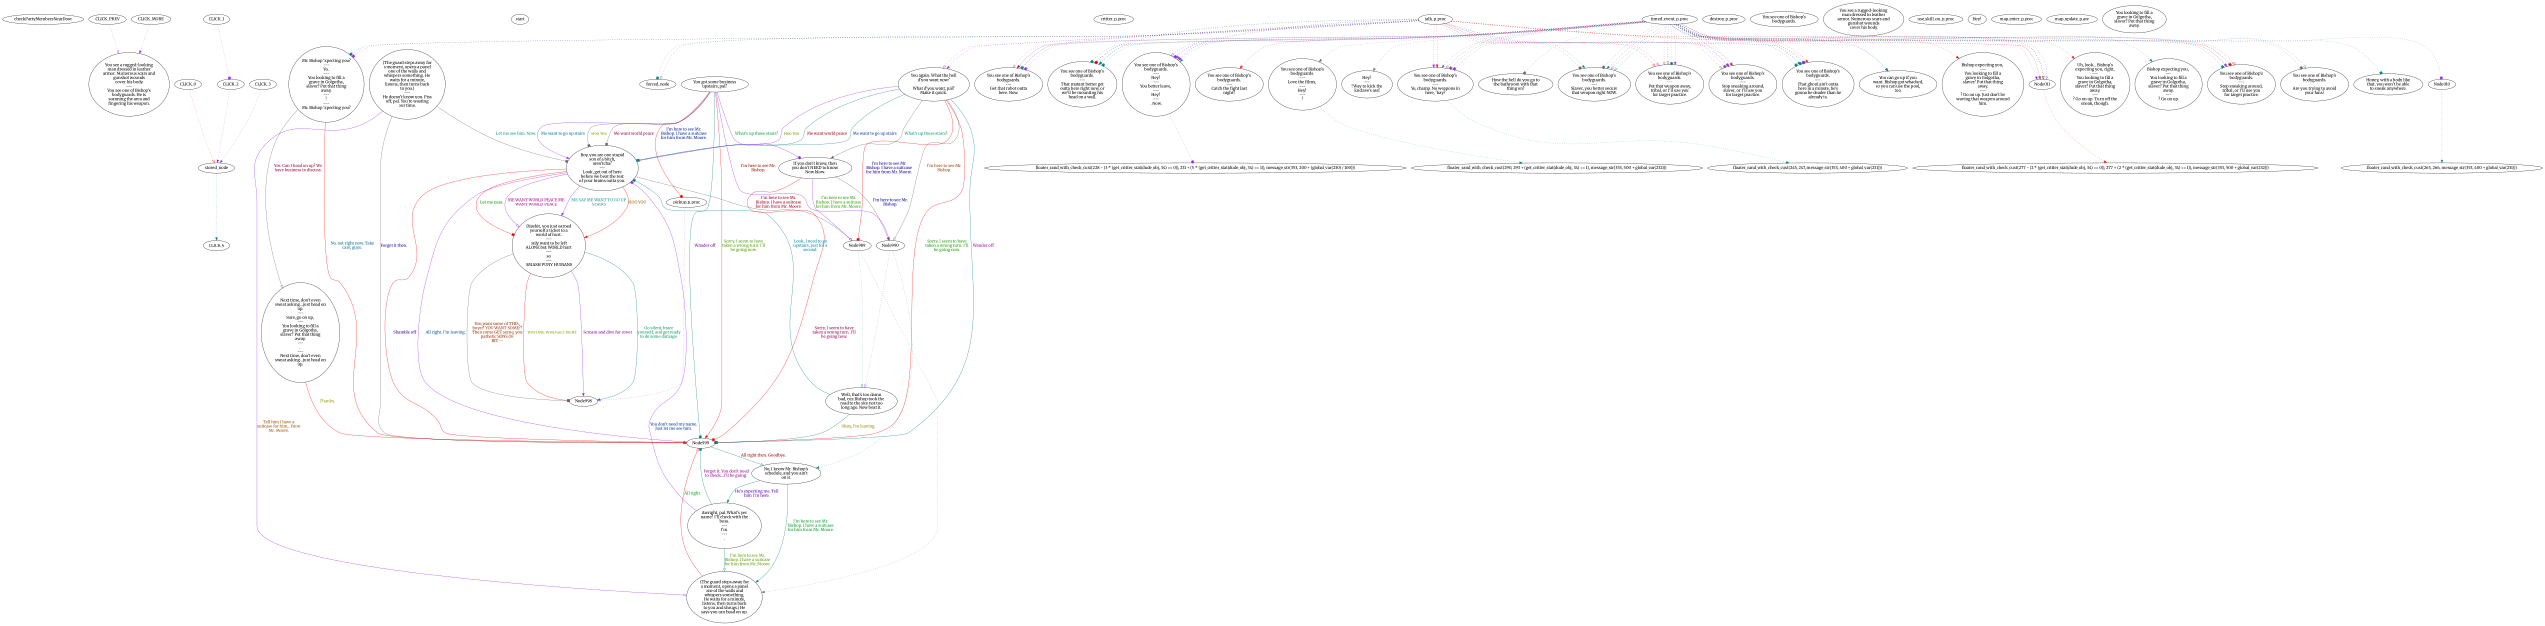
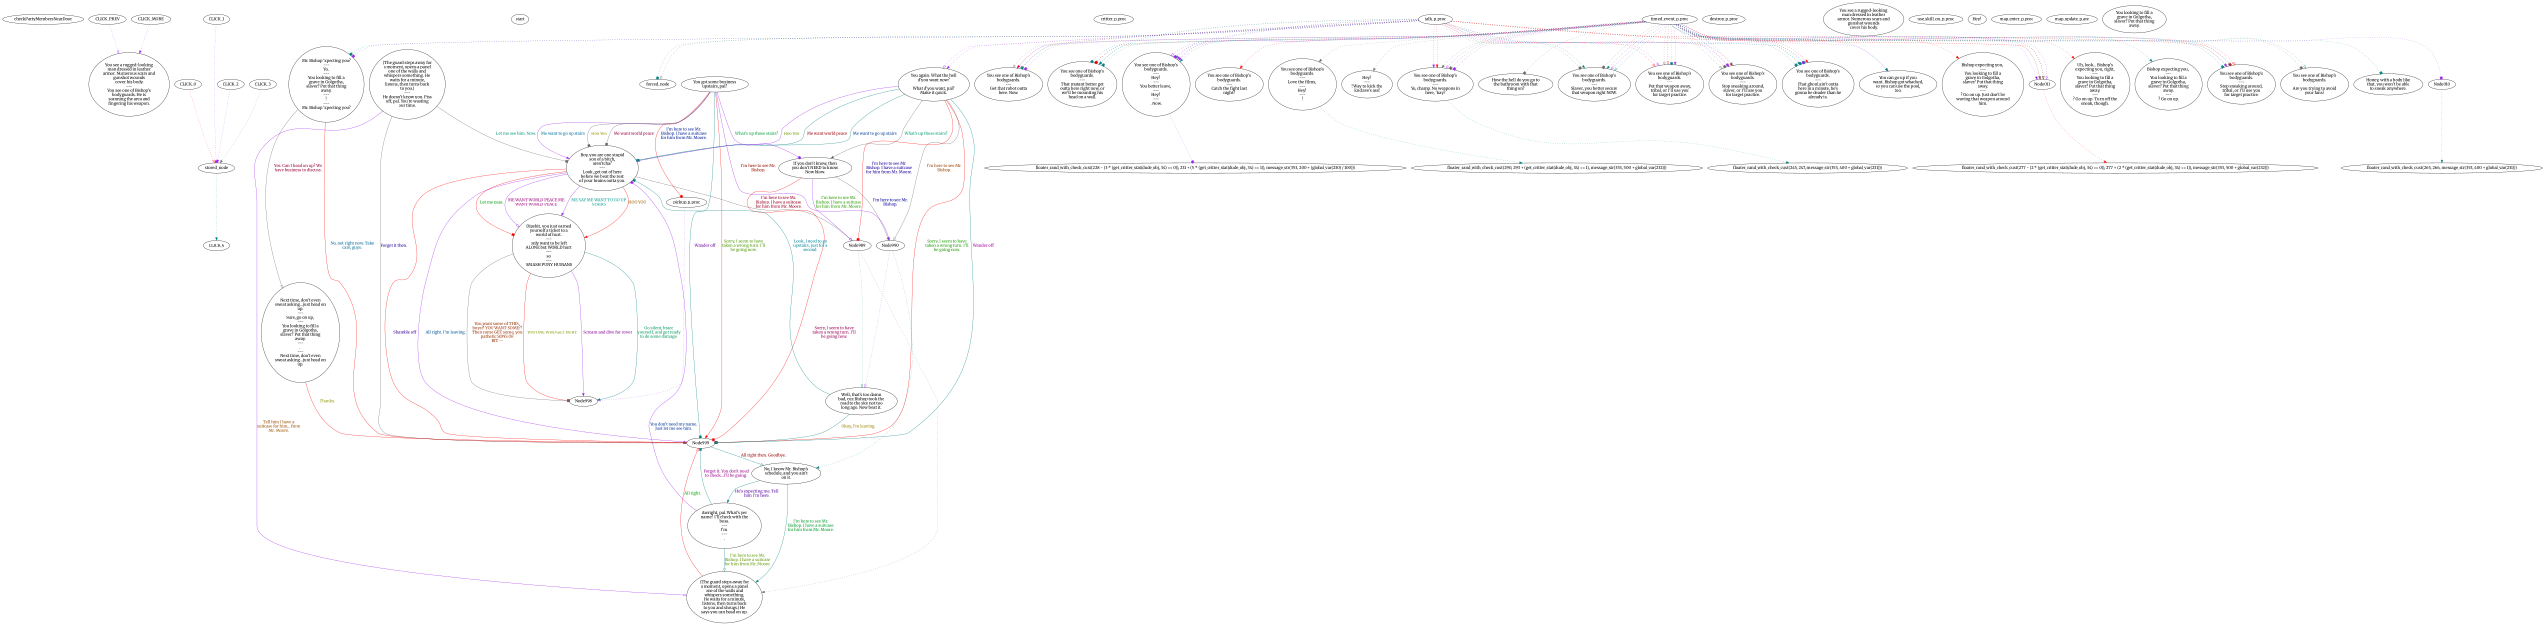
  digraph {
    fontname=Merriweather
    node [color="#000000" fillcolor="#FFFFFF" fontname=Merriweather style=filled]
    edge [arrowhead=normal color=teal fontname=Merriweather style=dotted]
    checkPartyMembersNearDoor
    n2 [label="You see a rugged-looking\nman dressed in leather\narmor. Numerous scars and\ngunshot wounds\n cover his body.\n---\nYou see one of Bishop's\nbodyguards. He is\nscanning the area and\nfingering his weapon."]
    CLICK_PREV
    stored_node [color="" fillcolor="" style=""]
    CLICK_0
    CLICK_4
    CLICK_1
    CLICK_2
    CLICK_3
    CLICK_MORE
    start
    critter_p_proc
    pickup_p_proc
    Node998
    forced_node [color="" fillcolor="" style=""]
    talk_p_proc
    n17 [label="You see one of Bishop's\nbodyguards.\n---\nHey! \n---\nYou better leave, \n---\nHey! \n---\n. Now."]
    n18 [label="You see one of Bishop's\nbodyguards.\n---\nYo, champ. No weapons in\nhere, 'kay?"]
    Node011
    n20 [label="You see one of Bishop's\nbodyguards.\n---\nSlaver, you better secure\nthat weapon right NOW."]
    n21 [label="You see one of Bishop's\nbodyguards.\n---\nPut that weapon away,\ntribal, or I'll use you\nfor target practice."]
    n22 [label="You see one of Bishop's\nbodyguards.\n---\nStop sneaking around,\nslaver, or I'll use you\nfor target practice."]
    n23 [label="You see one of Bishop's\nbodyguards.\n---\nStop sneaking around,\ntribal, or I'll use you\nfor target practice."]
    n24 [label="You see one of Bishop's\nbodyguards.\n---\nGet that robot outta\nhere. Now."]
    n25 [label="You see one of Bishop's\nbodyguards.\n---\nThat mutant better get\noutta here right now, or\nwe'll be mounting his\nhead on a wall."]
    n26 [label="You see one of Bishop's\nbodyguards.\n---\nThat ghoul ain't outta\nhere in a minute, he's\ngonna be deader than he\nalready is."]
    n27 [label="You can go up if you\nwant. Bishop got whacked,\nso you can use the pool,\ntoo."]
    n28 [label="Mr. Bishop 'xpecting you?\n---\nYo, \n---\nYou looking to fill a\ngrave in Golgotha,\nslaver? Put that thing\naway.\n---\n! \n---\nMr. Bishop 'xpecting you?"]
    n29 [label="You again. What the hell\nd'you want now?\n---\nWhat d'you want, pal?\nMake it quick."]
    "floater_rand_with_check_cust(228 - (3 * (get_critter_stat(dude_obj, 34) == 0)), 231 + (5 * (get_critter_stat(dude_obj, 34) == 1)), message_str(353, 200 + (global_var(230) / 100)))" [color="" fillcolor="" style=""]
    "floater_rand_with_check_cust(245, 247, message_str(353, 400 + global_var(231)))" [color="" fillcolor="" style=""]
    "floater_rand_with_check_cust(277 - (2 * (get_critter_stat(dude_obj, 34) == 0)), 277 + (2 * (get_critter_stat(dude_obj, 34) == 1)), message_str(353, 500 + global_var(232)))" [color="" fillcolor="" style=""]
    Node999
    n34 [label="Next time, don't even\nsweat asking…just head on\nup.\n---\nSure, go on up, \n---\nYou looking to fill a\ngrave in Golgotha,\nslaver? Put that thing\naway.\n---\n. \n---\nNext time, don't even\nsweat asking…just head on\nup."]
    n35 [label="Boy, you are one stupid\nson of a bitch,\naren'tcha?\n---\nLook, get out of here\nbefore we beat the rest\nof your brains outta you."]
    n36 [label="If you don't know, then\nyou don't NEED to know.\nNow blow."]
    Node990
    Node989
    n39 [label="No, I know Mr. Bishop's\nschedule, and you ain't\non it."]
    n40 [label="Dipshit, you just earned\nyourself a ticket to a\nworld of hurt.\n---\nonly want to be left\nALONE but WORLD hurt\n---\n so \n---\n SMASH PUNY HUMANS"]
    n41 [label="Well, that's too damn\nbad, cuz Bishop took the\nroad to the sky not too\nlong ago. Now beat it."]
    n42 [label="(The guard steps away for\na moment, opens a panel\none of the walls and\nwhispers something.\nHe waits for a minute,\nlistens, then turns back\nto you and shrugs.) He\nsays you can head on up."]
    destroy_p_proc
-   n44 [label="You see one of Bishop's\nbodyguards."]
    n45 [label="You see a rugged-looking\nman dressed in leather\narmor. Numerous scars and\ngunshot wounds\n cover his body."]
    use_skill_on_p_proc
    n47 [label="Hey! "]
    map_enter_p_proc
    n49 [label=map_update_p_are]
    timed_event_p_proc
    n51 [label="Hey! \n---\n! Way to kick the\nEnclave's ass!"]
    n52 [label="How the hell do you go to\nthe bathroom with that\nthing on?"]
    n53 [label="Bishop expecting you, \n---\nYou looking to fill a\ngrave in Golgotha,\nslaver? Put that thing\naway.\n---\n? Go on up. Just don't be\nwaving that weapon around\nhim."]
    n54 [label="Uh, look… Bishop's\nexpecting you, right,\n---\nYou looking to fill a\ngrave in Golgotha,\nslaver? Put that thing\naway.\n---\n? Go on up. Turn off the\nsneak, though."]
    n55 [label="Bishop expecting you, \n---\nYou looking to fill a\ngrave in Golgotha,\nslaver? Put that thing\naway.\n---\n? Go on up."]
    n56 [label="You see one of Bishop's\nbodyguards.\n---\nAre you trying to avoid\nyour fans?"]
    Node010
    n58 [label="Honey, with a body like\nthat, you won't be able\nto sneak anywhere."]
    n59 [label="You see one of Bishop's\nbodyguards.\n---\nLove the films, \n---\nHey! \n---\n!"]
    n60 [label="You see one of Bishop's\nbodyguards.\n---\nCatch the fight last\nnight?"]
    "floater_rand_with_check_cust(265, 266, message_str(353, 400 + global_var(231)))" [color="" fillcolor="" style=""]
    "floater_rand_with_check_cust(290, 293 + (get_critter_stat(dude_obj, 34) == 1), message_str(353, 500 + global_var(232)))" [color="" fillcolor="" style=""]
    n63 [label="Awright, pal. What's yer\nname? I'll check with the\nboss.\n---\nI'm \n---\n."]
    n64 [label="You got some business\nupstairs, pal?"]
    n65 [label="(The guard steps away for\na moment, opens a panel\none of the walls and\nwhispers something. He\nwaits for a minute,\nlistens, then turns back\nto you.)\n---\nHe doesn't know you. Piss\noff, pal. You're wasting\nour time."]
    n66 [label="You looking to fill a\ngrave in Golgotha,\nslaver? Put that thing\naway."]
    CLICK_PREV -> n2 [arrowhead=onormal color=purple]
    stored_node -> CLICK_4
    CLICK_0 -> stored_node [arrowhead=onormal color=red]
-   CLICK_1 -> CLICK_2 [arrowhead=box color=purple]
+   CLICK_1 -> stored_node [arrowhead=box color=purple]
    CLICK_2 -> stored_node [color=purple]
    CLICK_3 -> stored_node [color=gray40]
    CLICK_MORE -> n2 [color=purple]
    pickup_p_proc -> Node998 [arrowhead=onormal color=purple]
    talk_p_proc -> forced_node [arrowhead=box]
    talk_p_proc -> forced_node [arrowhead=onormal color=gray40]
    talk_p_proc -> n17
    talk_p_proc -> n17 [color=purple]
    talk_p_proc -> n18 [color=purple]
    talk_p_proc -> n18 [color=red]
    talk_p_proc -> Node011 [arrowhead=onormal color=red]
    talk_p_proc -> Node011 [arrowhead=onormal color=red]
    talk_p_proc -> n20 [arrowhead=box color=gray40]
    talk_p_proc -> n20
    talk_p_proc -> n21 [arrowhead=onormal color=red]
    talk_p_proc -> n21 [arrowhead=onormal color=purple]
    talk_p_proc -> n22 [color=purple]
    talk_p_proc -> n22 [color=red]
    talk_p_proc -> n23 [arrowhead=onormal color=gray40]
    talk_p_proc -> n23 [arrowhead=box color=red]
    talk_p_proc -> n24 [color=red]
    talk_p_proc -> n24 [arrowhead=box]
    talk_p_proc -> n25 [arrowhead=box color=gray40]
    talk_p_proc -> n25
    talk_p_proc -> n26 [arrowhead=box]
    talk_p_proc -> n26 [arrowhead=box]
    talk_p_proc -> n27 [color=purple]
    talk_p_proc -> n28 [arrowhead=box]
    talk_p_proc -> n28 [arrowhead=box color=purple]
    talk_p_proc -> n29 [arrowhead=onormal color=purple]
    talk_p_proc -> n29 [color=purple]
    n17 -> "floater_rand_with_check_cust(228 - (3 * (get_critter_stat(dude_obj, 34) == 0)), 231 + (5 * (get_critter_stat(dude_obj, 34) == 1)), message_str(353, 200 + (global_var(230) / 100)))" [arrowhead=box color=purple]
    n18 -> "floater_rand_with_check_cust(245, 247, message_str(353, 400 + global_var(231)))"
    Node011 -> "floater_rand_with_check_cust(277 - (2 * (get_critter_stat(dude_obj, 34) == 0)), 277 + (2 * (get_critter_stat(dude_obj, 34) == 1)), message_str(353, 500 + global_var(232)))" [color=red]
    n28 -> Node999 [arrowhead=onormal color=red fontcolor="#006599" label="No, not right now. Take\ncare, guys." style=""]
    n28 -> n34 [arrowhead=onormal color=gray40 fontcolor="#990038" label="Yes. Can I head on up? We\nhave business to discuss." style=""]
    n29 -> Node999 [arrowhead=box fontcolor="#990097" label="Wander off" style=""]
    n29 -> Node999 [arrowhead=box color=red fontcolor="#189900" label="Sorry, I seem to have\ntaken a wrong turn. I'll\nbe going now." style=""]
    n29 -> n35 [fontcolor="#990011" label="Me want world peace" style=""]
    n29 -> n35 [arrowhead=box fontcolor="#003E99" label="Me want to go up stairs" style=""]
    n29 -> n35 [arrowhead=onormal color=purple fontcolor="#6A9900" label="Hoo Yoo" style=""]
    n29 -> n36 [color=gray40 fontcolor="#00996E" label="What's up those stairs?" style=""]
    n29 -> Node990 [arrowhead=onormal color=gray40 fontcolor="#994200" label="I'm here to see Mr.\nBishop." style=""]
    n29 -> Node989 [arrowhead=box color=red fontcolor="#150099" label="I'm here to see Mr.\nBishop. I have a suitcase\nfor him from Mr. Moore." style=""]
    Node999 -> n39 [arrowhead=onormal fontcolor="#990005" label="All right then. Goodbye." style=""]
    n34 -> Node999 [color=red fontcolor="#919900" label="Thanks." style=""]
    n35 -> Node999 [color=red fontcolor="#350099" label="Shamble off" style=""]
    n35 -> Node999 [arrowhead=onormal color=purple fontcolor="#005199" label="All right. I'm leaving." style=""]
    n35 -> Node989 [arrowhead=onormal color=gray40 fontcolor="#990025" label="I'm here to see Mr.\nBishop. I have a suitcase\nfor him from Mr. Moore." style=""]
    n35 -> n40 [arrowhead=onormal color=purple fontcolor="#990077" label="ME WANT WORLD PEACE ME\nWANT WORLD PEACE" style=""]
    n35 -> n40 [color=purple fontcolor="#00998E" label="ME SAY ME WANT TO GO UP\nSTAIRS" style=""]
    n35 -> n40 [color=red fontcolor="#996100" label="HOO YOO" style=""]
    n35 -> n40 [arrowhead=box color=red fontcolor="#009908" label="Let me pass." style=""]
    n36 -> Node999 [arrowhead=box color=red fontcolor="#990058" label="Sorry, I seem to have\ntaken a wrong turn. I'll\nbe going now." style=""]
    n36 -> Node990 [color=gray40 fontcolor="#020099" label="I'm here to see Mr.\nBishop." style=""]
    n36 -> Node989 [arrowhead=onormal color=purple fontcolor="#2B9900" label="I'm here to see Mr.\nBishop. I have a suitcase\nfor him from Mr. Moore." style=""]
    Node990 -> n39
    Node990 -> n41 [arrowhead=onormal color=purple]
    Node989 -> n41 [arrowhead=onormal]
    Node989 -> n42 [color=gray40]
    n39 -> n42 [fontcolor="#009928" label="I'm here to see Mr.\nBishop. I have a suitcase\nfor him from Mr. Moore." style=""]
    n39 -> n63 [fontcolor="#540099" label="He's expecting me. Tell\nhim I'm here." style=""]
    n40 -> Node998 [arrowhead=box color=red fontcolor="#7E9900" label="YOO ONE WHO GET HURT" style=""]
    n40 -> Node998 [color=purple fontcolor="#870099" label="Scream and dive for cover" style=""]
    n40 -> Node998 [fontcolor="#00995B" label="Go silent, brace\nyourself, and get ready\nto do some damage." style=""]
    n40 -> Node998 [arrowhead=box color=gray40 fontcolor="#992E00" label="You want some of THIS,\nboys?! YOU WANT SOME?!\nThen come GET some, you\npathetic SONS OF\n BIT --" style=""]
    n41 -> Node999 [arrowhead=box fontcolor="#998100" label="Okay, I'm leaving." style=""]
    n41 -> n35 [arrowhead=box fontcolor="#008499" label="Look, I need to go\nupstairs, just for a\nsecond." style=""]
    n42 -> Node999 [arrowhead=onormal color=red fontcolor="#0B9900" label="All right." style=""]
    timed_event_p_proc -> n17 [arrowhead=onormal color=purple]
    timed_event_p_proc -> n17 [arrowhead=box color=purple]
    timed_event_p_proc -> n17 [color=purple]
    timed_event_p_proc -> n17
    timed_event_p_proc -> n18 [color=gray40]
    timed_event_p_proc -> n18 [arrowhead=onormal color=purple]
    timed_event_p_proc -> n18 [arrowhead=box color=gray40]
    timed_event_p_proc -> n18 [arrowhead=box color=purple]
    timed_event_p_proc -> Node011 [color=purple]
    timed_event_p_proc -> Node011 [color=gray40]
    timed_event_p_proc -> Node011 [arrowhead=onormal]
    timed_event_p_proc -> Node011 [arrowhead=onormal color=purple]
    timed_event_p_proc -> n20 [arrowhead=box color=gray40]
    timed_event_p_proc -> n20
    timed_event_p_proc -> n20 [arrowhead=onormal color=purple]
    timed_event_p_proc -> n20 [arrowhead=onormal]
    timed_event_p_proc -> n21 [arrowhead=onormal color=gray40]
    timed_event_p_proc -> n21 [arrowhead=onormal color=red]
    timed_event_p_proc -> n21 [arrowhead=box]
    timed_event_p_proc -> n21 [color=purple]
    timed_event_p_proc -> n22 [arrowhead=onormal color=gray40]
    timed_event_p_proc -> n22 [arrowhead=box color=gray40]
    timed_event_p_proc -> n22 [color=purple]
    timed_event_p_proc -> n22 [arrowhead=onormal]
    timed_event_p_proc -> n23 [arrowhead=box]
    timed_event_p_proc -> n23 [color=purple]
    timed_event_p_proc -> n23 [arrowhead=onormal]
    timed_event_p_proc -> n23 [arrowhead=onormal color=red]
    timed_event_p_proc -> n24 [arrowhead=onormal color=gray40]
    timed_event_p_proc -> n24 [arrowhead=onormal color=purple]
    timed_event_p_proc -> n24 [arrowhead=onormal color=gray40]
    timed_event_p_proc -> n24 [arrowhead=box color=purple]
    timed_event_p_proc -> n25 [arrowhead=box]
    timed_event_p_proc -> n25 [arrowhead=box color=red]
    timed_event_p_proc -> n25
    timed_event_p_proc -> n25 [arrowhead=box]
    timed_event_p_proc -> n26 [arrowhead=box]
    timed_event_p_proc -> n26
    timed_event_p_proc -> n26 [arrowhead=box color=purple]
    timed_event_p_proc -> n26 [color=red]
    timed_event_p_proc -> n27
    timed_event_p_proc -> n51 [color=gray40]
    timed_event_p_proc -> n52 [arrowhead=box color=gray40]
    timed_event_p_proc -> n53 [color=red]
    timed_event_p_proc -> n54 [color=red]
    timed_event_p_proc -> n55
    timed_event_p_proc -> n56 [arrowhead=box color=gray40]
    timed_event_p_proc -> n56 [arrowhead=onormal]
    timed_event_p_proc -> Node010 [arrowhead=box color=purple]
    timed_event_p_proc -> n58 [arrowhead=box]
    timed_event_p_proc -> n59 [color=gray40]
    timed_event_p_proc -> n60 [color=red]
    Node010 -> "floater_rand_with_check_cust(265, 266, message_str(353, 400 + global_var(231)))"
    n59 -> "floater_rand_with_check_cust(290, 293 + (get_critter_stat(dude_obj, 34) == 1), message_str(353, 500 + global_var(232)))"
    n63 -> Node999 [arrowhead=box fontcolor="#99008B" label="Forget it. You don't need\nto check…I'll be going." style=""]
    n63 -> n35 [arrowhead=box color=purple fontcolor="#003299" label="You don't need my name.\nJust let me see him." style=""]
    n63 -> n42 [arrowhead=onormal fontcolor="#5E9900" label="I'm here to see Mr.\nBishop. I have a suitcase\nfor him from Mr. Moore." style=""]
    n64 -> pickup_p_proc [arrowhead=box color=red fontcolor="#001E99" label="I'm here to see Mr.\nBishop. I have a suitcase\nfor him from Mr. Moore." style=""]
    n64 -> Node999 [arrowhead=box fontcolor="#680099" label="Wander off" style=""]
    n64 -> Node999 [color=red fontcolor="#4B9900" label="Sorry, I seem to have\ntaken a wrong turn. I'll\nbe going now." style=""]
    n64 -> n35 [arrowhead=box color=gray40 fontcolor="#990044" label="Me want world peace" style=""]
    n64 -> n35 [color=purple fontcolor="#007199" label="Me want to go up stairs" style=""]
    n64 -> n35 [arrowhead=box color=gray40 fontcolor="#999500" label="Hoo Yoo" style=""]
    n64 -> n36 [arrowhead=box color=purple fontcolor="#00993B" label="What's up those stairs?" style=""]
    n64 -> Node990 [color=purple fontcolor="#990F00" label="I'm here to see Mr.\nBishop." style=""]
    n65 -> Node999 [color=gray40 fontcolor="#210099" label="Forget it then." style=""]
    n65 -> n35 [arrowhead=box color=gray40 fontcolor="#00997A" label="Let me see him. Now." style=""]
    n65 -> n42 [arrowhead=onormal color=purple fontcolor="#994E00" label="Tell him I have a\nsuitcase for him... from\nMr. Moore." style=""]
  }
